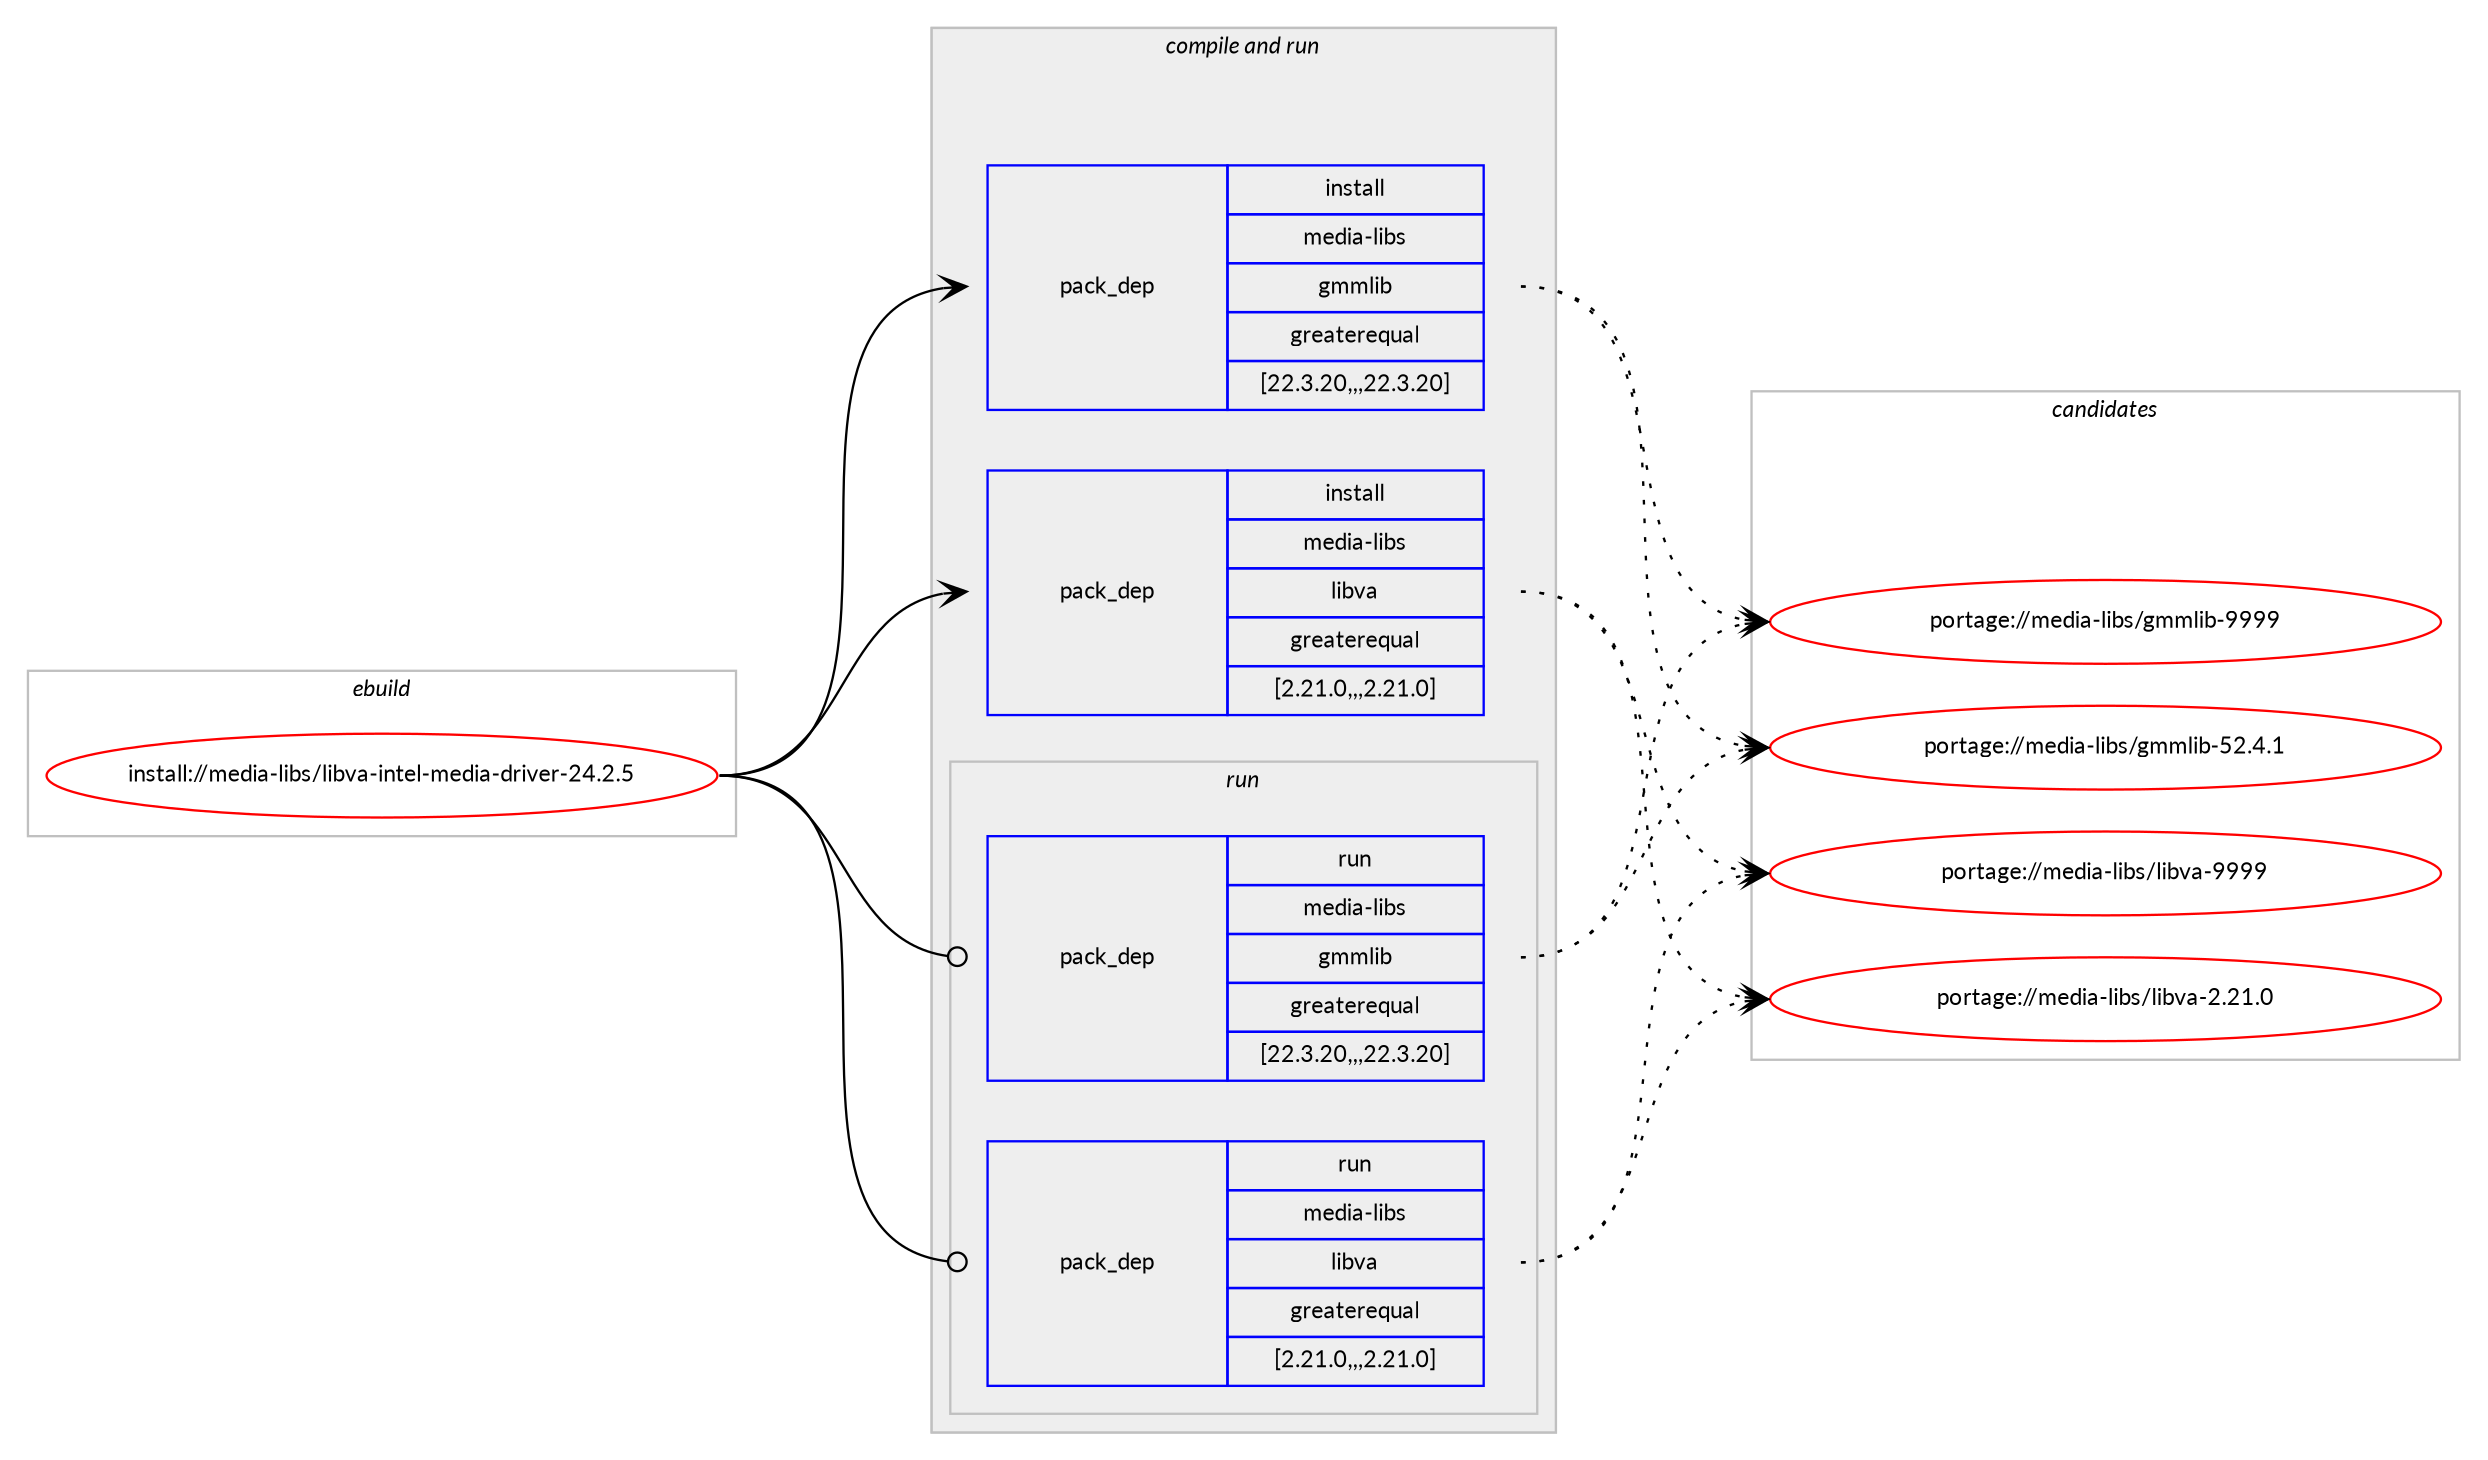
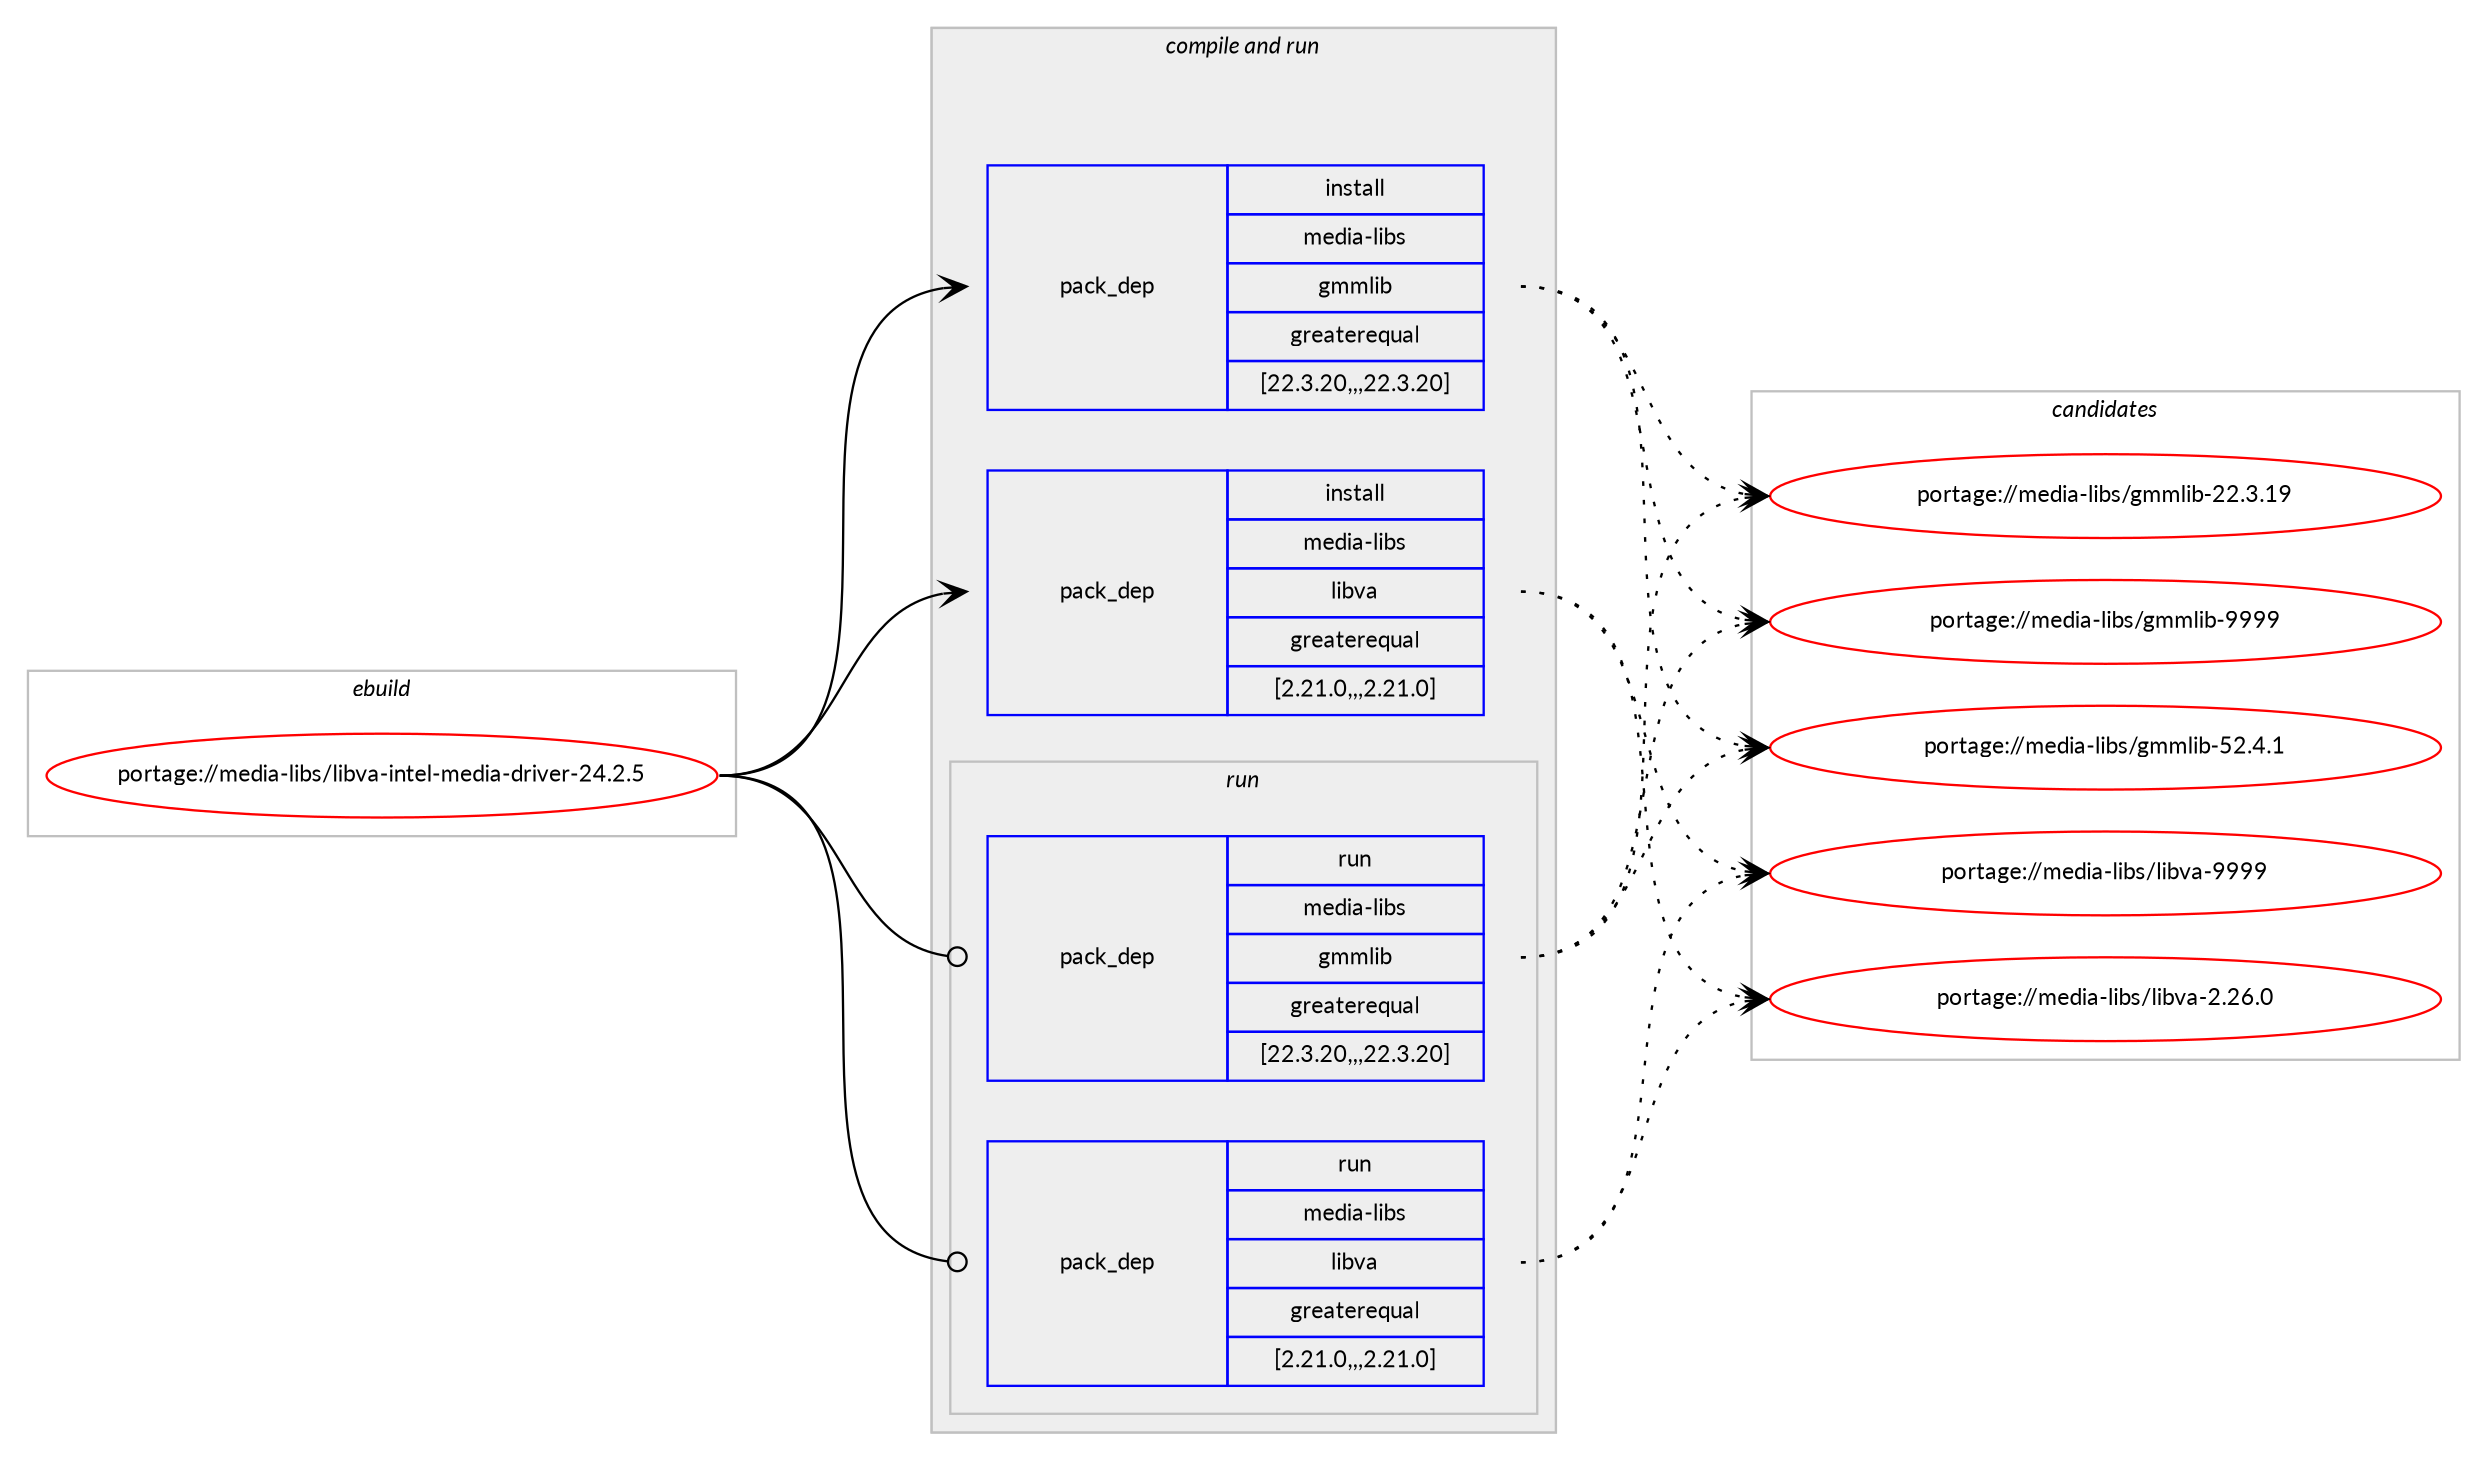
  digraph {
    compound=true
    concentrate=true
    fontname=Lato
    fontsize=10
    newrank=true
    rankdir=LR
    ranksep=1.5
    node [color=red fontname=Lato fontsize=10]
    edge [arrowhead=vee fontname=Lato headport=w style=dotted tailport=e weight=100]
-   n1 [label="install://media-libs/libva-intel-media-driver-24.2.5" width=4]
+   n1 [label="portage://media-libs/libva-intel-media-driver-24.2.5" width=4]
    n2 [color=blue label=<<TABLE BORDER="0" CELLBORDER="1" CELLSPACING="0" CELLPADDING="4" WIDTH="220"><TR><TD ROWSPAN="6" CELLPADDING="30">pack_dep</TD></TR><TR><TD WIDTH="110">install</TD></TR><TR><TD>media-libs</TD></TR><TR><TD>gmmlib</TD></TR><TR><TD>greaterequal</TD></TR><TR><TD>[22.3.20,,,22.3.20]</TD></TR></TABLE>> shape=none]
    n3 [color=blue label=<<TABLE BORDER="0" CELLBORDER="1" CELLSPACING="0" CELLPADDING="4" WIDTH="220"><TR><TD ROWSPAN="6" CELLPADDING="30">pack_dep</TD></TR><TR><TD WIDTH="110">install</TD></TR><TR><TD>media-libs</TD></TR><TR><TD>libva</TD></TR><TR><TD>greaterequal</TD></TR><TR><TD>[2.21.0,,,2.21.0]</TD></TR></TABLE>> shape=none]
    n4 [color=blue label=<<TABLE BORDER="0" CELLBORDER="1" CELLSPACING="0" CELLPADDING="4" WIDTH="220"><TR><TD ROWSPAN="6" CELLPADDING="30">pack_dep</TD></TR><TR><TD WIDTH="110">run</TD></TR><TR><TD>media-libs</TD></TR><TR><TD>gmmlib</TD></TR><TR><TD>greaterequal</TD></TR><TR><TD>[22.3.20,,,22.3.20]</TD></TR></TABLE>> shape=none]
    n5 [color=blue label=<<TABLE BORDER="0" CELLBORDER="1" CELLSPACING="0" CELLPADDING="4" WIDTH="220"><TR><TD ROWSPAN="6" CELLPADDING="30">pack_dep</TD></TR><TR><TD WIDTH="110">run</TD></TR><TR><TD>media-libs</TD></TR><TR><TD>libva</TD></TR><TR><TD>greaterequal</TD></TR><TR><TD>[2.21.0,,,2.21.0]</TD></TR></TABLE>> shape=none]
    n6 [label="portage://media-libs/gmmlib-9999" width=4]
    n7 [label="portage://media-libs/gmmlib-52.4.1" width=4]
+   n8 [label="portage://media-libs/gmmlib-22.3.19" width=4]
    n9 [label="portage://media-libs/libva-9999" width=4]
-   n10 [label="portage://media-libs/libva-2.21.0" width=4]
+   n10 [label="portage://media-libs/libva-2.26.0" width=4]
    subgraph cluster_1 {
      color=gray
      label=<<i>ebuild</i>>
      rank=same
      n1
    }
    subgraph cluster_2 {
      color=gray
      label=<<i>dependencies</i>>
      subgraph cluster_3 {
        color=gray
        fillcolor="#eeeeee"
        label=<<i>compile</i>>
        style=filled
        subgraph sub_4 {
          color=gray
          fillcolor="#eeeeee"
          label=<<i>compile</i>>
          style=filled
          n2
        }
        subgraph sub_5 {
          color=gray
          fillcolor="#eeeeee"
          label=<<i>compile</i>>
          style=filled
          n3
        }
      }
      subgraph cluster_6 {
        color=gray
        fillcolor="#eeeeee"
        label=<<i>compile and run</i>>
        style=filled
      }
      subgraph cluster_7 {
        color=gray
        fillcolor="#eeeeee"
        label=<<i>run</i>>
        style=filled
        subgraph sub_8 {
          color=gray
          fillcolor="#eeeeee"
          label=<<i>run</i>>
          style=filled
          n4
        }
        subgraph sub_9 {
          color=gray
          fillcolor="#eeeeee"
          label=<<i>run</i>>
          style=filled
          n5
        }
      }
    }
    subgraph cluster_10 {
      color=gray
      label=<<i>candidates</i>>
      rank=same
      subgraph sub_11 {
        color=black
        label=<<i>candidates</i>>
        nodesep=1
        rank=same
        n6
        n7
+       n8
      }
      subgraph sub_12 {
        color=black
        label=<<i>candidates</i>>
        nodesep=1
        rank=same
        n9
        n10
      }
      subgraph sub_13 {
        color=black
        label=<<i>candidates</i>>
        nodesep=1
        rank=same
        n6
        n7
+       n8
      }
      subgraph sub_14 {
        color=black
        label=<<i>candidates</i>>
        nodesep=1
        rank=same
        n9
        n10
      }
    }
    n1 -> n2 [style=solid weight=20]
    n1 -> n3 [style=solid weight=20]
    n1 -> n4 [arrowhead=odot style=solid weight=20]
    n1 -> n5 [arrowhead=odot style=solid weight=20]
    n2 -> n6
    n2 -> n7
+   n2 -> n8
    n3 -> n9
    n3 -> n10
    n4 -> n6
    n4 -> n7
+   n4 -> n8
    n5 -> n9
    n5 -> n10
  }
